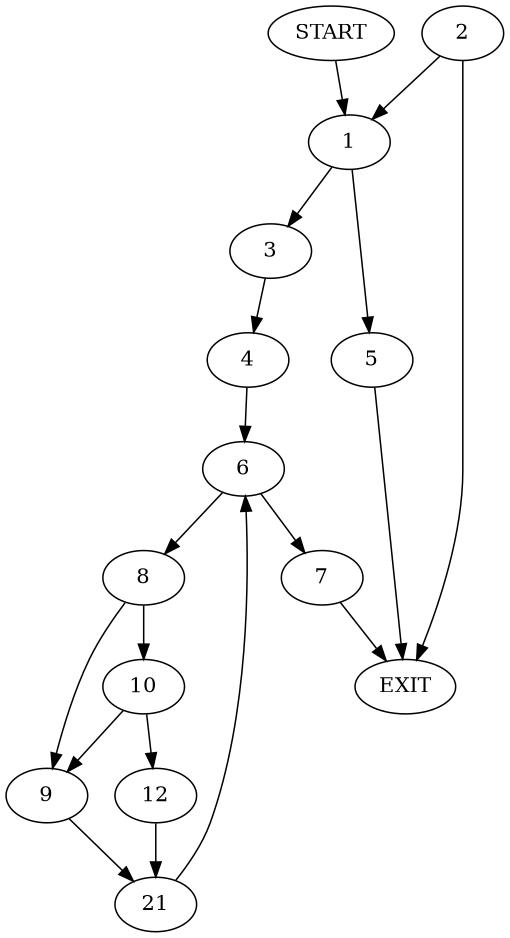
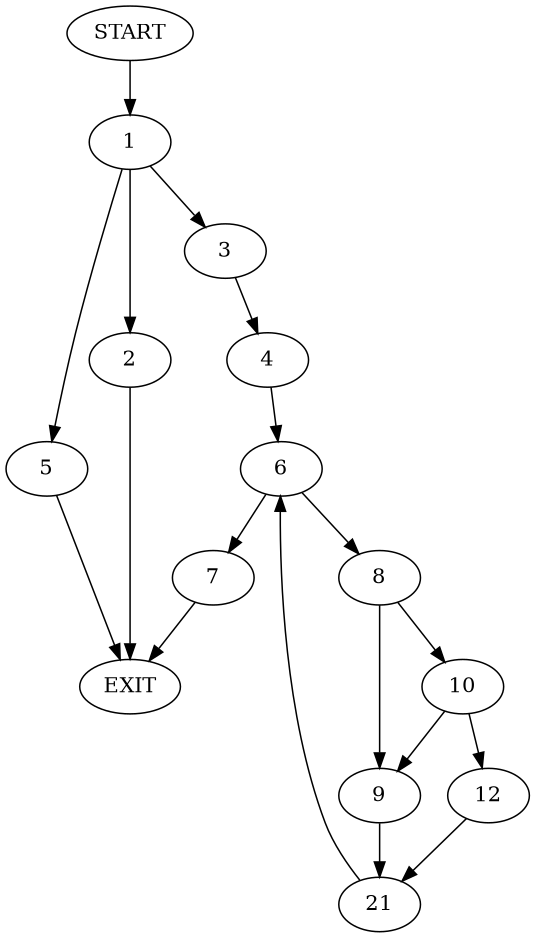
  digraph {
    n1 [label=START]
    1
    2
    3
    5
    n6 [label=EXIT]
    4
    6
    7
    8
    9
    10
    n13 [label=21]
    12
    n1 -> 1
-   2 -> 1
+   1 -> 2
    1 -> 3
    1 -> 5
    2 -> n6
    3 -> 4
    5 -> n6
    4 -> 6
    6 -> 7
    6 -> 8
    7 -> n6
    8 -> 9
    8 -> 10
    9 -> n13
    10 -> 9
    10 -> 12
    n13 -> 6
    12 -> n13
  }
